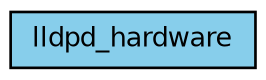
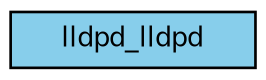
  digraph {
    rankdir=TB
-   n1 [color=black fillcolor=skyblue fontname=Helvetica fontsize=10 height=0.2 label=lldpd_hardware shape=record style=filled width=0.4]
+   n1 [color=black fillcolor=skyblue fontname=Helvetica fontsize=10 height=0.2 label=lldpd_lldpd shape=record style=filled width=0.4]
  }
